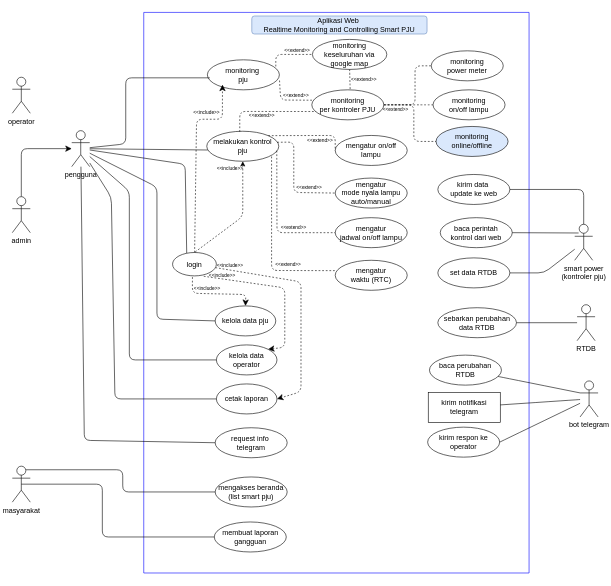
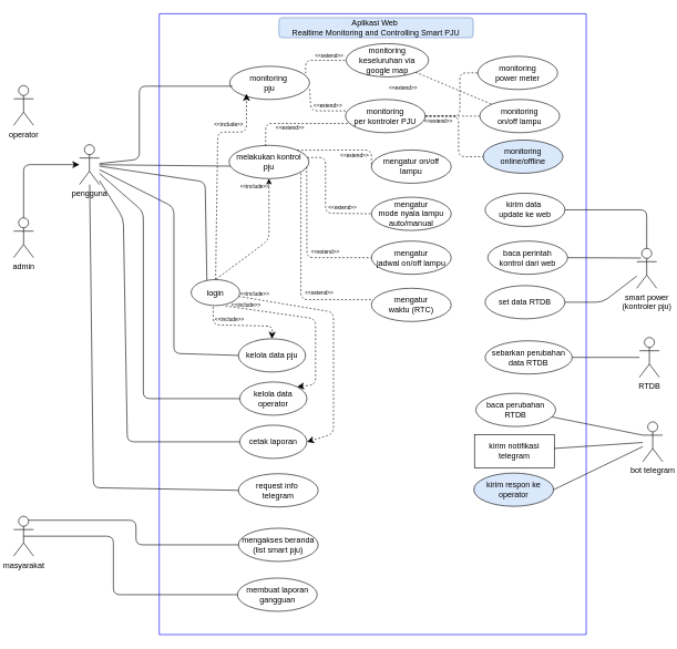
  <mxCell id="0" />
  <mxCell id="1" parent="0" />
  <mxCell id="2" value="" style="swimlane;startSize=0;fillColor=#fff2cc;strokeColor=#0000FF;" parent="1" vertex="1"><mxGeometry x="239" y="20" width="642" height="934" as="geometry"><mxRectangle x="180" y="160" width="50" height="40" as="alternateBounds" /></mxGeometry></mxCell>
  <mxCell id="3" value="monitoring&amp;nbsp;&lt;div&gt;pju&lt;/div&gt;" style="ellipse;whiteSpace=wrap;html=1;" parent="2" vertex="1"><mxGeometry x="106" y="79" width="120" height="50" as="geometry" /></mxCell>
  <mxCell id="4" style="edgeStyle=none;curved=0;rounded=1;orthogonalLoop=1;jettySize=auto;html=1;entryX=1;entryY=0;entryDx=0;entryDy=0;fontSize=12;startSize=8;endSize=8;dashed=1;exitX=0.712;exitY=1.016;exitDx=0;exitDy=0;exitPerimeter=0;" parent="2" source="6" target="51" edge="1"><mxGeometry relative="1" as="geometry"><Array as="points"><mxPoint x="235" y="459" /><mxPoint x="235" y="558" /></Array></mxGeometry></mxCell>
  <mxCell id="5" style="edgeStyle=none;curved=0;rounded=1;orthogonalLoop=1;jettySize=auto;html=1;entryX=1;entryY=0.5;entryDx=0;entryDy=0;fontSize=12;startSize=8;endSize=8;dashed=1;" parent="2" source="6" target="52" edge="1"><mxGeometry relative="1" as="geometry"><Array as="points"><mxPoint x="262" y="449" /><mxPoint x="262" y="632" /></Array></mxGeometry></mxCell>
  <mxCell id="6" value="login" style="ellipse;whiteSpace=wrap;html=1;" parent="2" vertex="1"><mxGeometry x="48" y="400" width="73" height="39" as="geometry" /></mxCell>
  <mxCell id="7" value="melakukan kontrol&lt;div&gt;pju&lt;/div&gt;" style="ellipse;whiteSpace=wrap;html=1;" parent="2" vertex="1"><mxGeometry x="105" y="198" width="120" height="50" as="geometry" /></mxCell>
  <mxCell id="8" value="" style="endArrow=none;dashed=1;html=1;rounded=1;exitX=0.5;exitY=1;exitDx=0;exitDy=0;entryX=0.5;entryY=0;entryDx=0;entryDy=0;startArrow=classic;startFill=1;curved=0;" parent="2" source="7" target="6" edge="1"><mxGeometry width="50" height="50" relative="1" as="geometry"><mxPoint x="169.36" y="303.75" as="sourcePoint" /><mxPoint x="169.64" y="207.35" as="targetPoint" /><Array as="points"><mxPoint x="165" y="340" /></Array></mxGeometry></mxCell>
  <mxCell id="9" value="&amp;lt;&amp;lt;include&amp;gt;&amp;gt;" style="text;html=1;align=center;verticalAlign=middle;whiteSpace=wrap;rounded=0;fontSize=8;" parent="2" vertex="1"><mxGeometry x="114" y="255" width="60" height="10" as="geometry" /></mxCell>
  <mxCell id="10" value="mengatur on/off lampu" style="ellipse;whiteSpace=wrap;html=1;" parent="2" vertex="1"><mxGeometry x="319" y="205" width="120" height="50" as="geometry" /></mxCell>
  <mxCell id="11" value="mengatur&lt;div&gt;mode nyala lampu auto/manual&lt;/div&gt;" style="ellipse;whiteSpace=wrap;html=1;" parent="2" vertex="1"><mxGeometry x="319" y="276" width="120" height="50" as="geometry" /></mxCell>
  <mxCell id="12" value="mengatur&lt;div&gt;jadwal on/off lampu&lt;/div&gt;" style="ellipse;whiteSpace=wrap;html=1;" parent="2" vertex="1"><mxGeometry x="319" y="342" width="120" height="50" as="geometry" /></mxCell>
  <mxCell id="13" value="mengatur&lt;div&gt;waktu (RTC)&lt;/div&gt;" style="ellipse;whiteSpace=wrap;html=1;" parent="2" vertex="1"><mxGeometry x="319" y="413" width="120" height="50" as="geometry" /></mxCell>
  <mxCell id="14" value="" style="endArrow=none;dashed=1;html=1;rounded=1;entryX=0;entryY=0.5;entryDx=0;entryDy=0;exitX=1;exitY=0;exitDx=0;exitDy=0;curved=0;" parent="2" source="7" target="10" edge="1"><mxGeometry width="50" height="50" relative="1" as="geometry"><mxPoint x="209" y="354" as="sourcePoint" /><mxPoint x="259" y="304" as="targetPoint" /><Array as="points"><mxPoint x="319" y="205" /></Array></mxGeometry></mxCell>
  <mxCell id="15" value="&amp;lt;&amp;lt;extend&amp;gt;&amp;gt;" style="text;html=1;align=center;verticalAlign=middle;whiteSpace=wrap;rounded=0;fontSize=8;" parent="2" vertex="1"><mxGeometry x="264" y="209" width="60" height="10" as="geometry" /></mxCell>
  <mxCell id="16" value="" style="endArrow=none;dashed=1;html=1;rounded=1;exitX=0.458;exitY=0.018;exitDx=0;exitDy=0;exitPerimeter=0;entryX=0.064;entryY=0.723;entryDx=0;entryDy=0;entryPerimeter=0;curved=0;" parent="2" source="7" target="27" edge="1"><mxGeometry width="50" height="50" relative="1" as="geometry"><mxPoint x="217" y="186" as="sourcePoint" /><mxPoint x="329" y="129" as="targetPoint" /><Array as="points"><mxPoint x="160" y="165" /></Array></mxGeometry></mxCell>
  <mxCell id="17" value="&amp;lt;&amp;lt;extend&amp;gt;&amp;gt;" style="text;html=1;align=center;verticalAlign=middle;whiteSpace=wrap;rounded=0;fontSize=8;" parent="2" vertex="1"><mxGeometry x="167" y="167" width="60" height="10" as="geometry" /></mxCell>
  <mxCell id="18" value="" style="endArrow=none;dashed=1;html=1;rounded=1;exitX=0.979;exitY=0.368;exitDx=0;exitDy=0;exitPerimeter=0;entryX=0;entryY=0.5;entryDx=0;entryDy=0;curved=0;" parent="2" source="7" target="11" edge="1"><mxGeometry width="50" height="50" relative="1" as="geometry"><mxPoint x="217" y="186" as="sourcePoint" /><mxPoint x="329" y="129" as="targetPoint" /><Array as="points"><mxPoint x="250" y="216" /><mxPoint x="250" y="300" /></Array></mxGeometry></mxCell>
  <mxCell id="19" value="" style="endArrow=none;dashed=1;html=1;rounded=1;exitX=0.972;exitY=0.648;exitDx=0;exitDy=0;exitPerimeter=0;entryX=0;entryY=0.5;entryDx=0;entryDy=0;curved=0;" parent="2" source="7" target="12" edge="1"><mxGeometry width="50" height="50" relative="1" as="geometry"><mxPoint x="232" y="197" as="sourcePoint" /><mxPoint x="331" y="208" as="targetPoint" /><Array as="points"><mxPoint x="222" y="367" /></Array></mxGeometry></mxCell>
  <mxCell id="20" value="" style="endArrow=none;dashed=1;html=1;rounded=1;exitX=0.908;exitY=0.842;exitDx=0;exitDy=0;exitPerimeter=0;entryX=0.017;entryY=0.345;entryDx=0;entryDy=0;entryPerimeter=0;curved=0;" parent="2" edge="1"><mxGeometry width="50" height="50" relative="1" as="geometry"><mxPoint x="212.96" y="240.1" as="sourcePoint" /><mxPoint x="320.04" y="430.25" as="targetPoint" /><Array as="points"><mxPoint x="213" y="430" /></Array></mxGeometry></mxCell>
  <mxCell id="21" value="&amp;lt;&amp;lt;extend&amp;gt;&amp;gt;" style="text;html=1;align=center;verticalAlign=middle;whiteSpace=wrap;rounded=0;fontSize=8;" parent="2" vertex="1"><mxGeometry x="246" y="286" width="60" height="10" as="geometry" /></mxCell>
  <mxCell id="22" value="&amp;lt;&amp;lt;extend&amp;gt;&amp;gt;" style="text;html=1;align=center;verticalAlign=middle;whiteSpace=wrap;rounded=0;fontSize=8;" parent="2" vertex="1"><mxGeometry x="220" y="353" width="60" height="10" as="geometry" /></mxCell>
  <mxCell id="23" value="&amp;lt;&amp;lt;extend&amp;gt;&amp;gt;" style="text;html=1;align=center;verticalAlign=middle;whiteSpace=wrap;rounded=0;fontSize=8;" parent="2" vertex="1"><mxGeometry x="211" y="415" width="60" height="10" as="geometry" /></mxCell>
  <mxCell id="24" value="Aplikasi Web&amp;nbsp;&lt;div&gt;Realtime Monitoring and Controlling Smart PJU&lt;/div&gt;" style="text;html=1;align=center;verticalAlign=middle;whiteSpace=wrap;rounded=1;fillColor=#dae8fc;strokeColor=#6c8ebf;fillStyle=solid;gradientColor=none;perimeterSpacing=0;strokeWidth=1;spacingTop=1;spacingBottom=1;" parent="2" vertex="1"><mxGeometry x="180" y="6" width="292" height="30" as="geometry" /></mxCell>
  <mxCell id="25" style="edgeStyle=none;curved=0;rounded=1;orthogonalLoop=1;jettySize=auto;html=1;exitX=1;exitY=0.5;exitDx=0;exitDy=0;entryX=0;entryY=0.5;entryDx=0;entryDy=0;fontSize=12;startSize=8;endSize=8;endArrow=none;endFill=0;dashed=1;" parent="2" source="27" target="43" edge="1"><mxGeometry relative="1" as="geometry"><Array as="points"><mxPoint x="452" y="154" /><mxPoint x="452" y="89" /></Array></mxGeometry></mxCell>
  <mxCell id="26" value="monitoring keseluruhan via&lt;div&gt;google map&lt;/div&gt;" style="ellipse;whiteSpace=wrap;html=1;" parent="2" vertex="1"><mxGeometry x="281" y="45" width="124" height="50" as="geometry" /></mxCell>
  <mxCell id="27" value="monitoring&lt;div&gt;per kontroler PJU&lt;/div&gt;" style="ellipse;whiteSpace=wrap;html=1;" parent="2" vertex="1"><mxGeometry x="280" y="129" width="120" height="50" as="geometry" /></mxCell>
  <mxCell id="28" value="" style="endArrow=none;dashed=1;html=1;rounded=1;entryX=0;entryY=0.5;entryDx=0;entryDy=0;exitX=0.95;exitY=0.22;exitDx=0;exitDy=0;exitPerimeter=0;curved=0;" parent="2" source="3" target="26" edge="1"><mxGeometry width="50" height="50" relative="1" as="geometry"><mxPoint x="210" y="100" as="sourcePoint" /><mxPoint x="260" y="50" as="targetPoint" /><Array as="points"><mxPoint x="220" y="70" /></Array></mxGeometry></mxCell>
  <mxCell id="29" value="" style="endArrow=none;dashed=1;html=1;rounded=1;exitX=1.002;exitY=0.689;exitDx=0;exitDy=0;exitPerimeter=0;entryX=0.025;entryY=0.346;entryDx=0;entryDy=0;entryPerimeter=0;curved=0;" parent="2" source="3" target="27" edge="1"><mxGeometry width="50" height="50" relative="1" as="geometry"><mxPoint x="170" y="209" as="sourcePoint" /><mxPoint x="290" y="159" as="targetPoint" /><Array as="points"><mxPoint x="228" y="146" /></Array></mxGeometry></mxCell>
  <mxCell id="30" value="&amp;lt;&amp;lt;extend&amp;gt;&amp;gt;" style="text;html=1;align=center;verticalAlign=middle;whiteSpace=wrap;rounded=0;fontSize=8;" parent="2" vertex="1"><mxGeometry x="226" y="58" width="60" height="10" as="geometry" /></mxCell>
  <mxCell id="31" value="&amp;lt;&amp;lt;extend&amp;gt;&amp;gt;" style="text;html=1;align=center;verticalAlign=middle;whiteSpace=wrap;rounded=0;fontSize=8;" parent="2" vertex="1"><mxGeometry x="224" y="134" width="60" height="10" as="geometry" /></mxCell>
  <mxCell id="32" style="edgeStyle=none;curved=0;rounded=1;orthogonalLoop=1;jettySize=auto;html=1;entryX=0.21;entryY=0.828;entryDx=0;entryDy=0;entryPerimeter=0;fontSize=12;startSize=8;endSize=8;dashed=1;" parent="2" source="6" target="3" edge="1"><mxGeometry relative="1" as="geometry"><Array as="points"><mxPoint x="88" y="178" /><mxPoint x="131" y="178" /></Array></mxGeometry></mxCell>
  <mxCell id="33" value="&amp;lt;&amp;lt;include&amp;gt;&amp;gt;" style="text;html=1;align=center;verticalAlign=middle;whiteSpace=wrap;rounded=0;fontSize=8;" parent="2" vertex="1"><mxGeometry x="75" y="161" width="60" height="10" as="geometry" /></mxCell>
  <mxCell id="34" value="kirim data&amp;nbsp;&lt;div&gt;update ke web&lt;/div&gt;" style="ellipse;whiteSpace=wrap;html=1;" parent="2" vertex="1"><mxGeometry x="490" y="270" width="120" height="50" as="geometry" /></mxCell>
  <mxCell id="35" value="baca perintah&lt;div&gt;kontrol dari web&lt;/div&gt;" style="ellipse;whiteSpace=wrap;html=1;" parent="2" vertex="1"><mxGeometry x="494" y="342" width="120" height="50" as="geometry" /></mxCell>
  <mxCell id="36" style="edgeStyle=none;curved=0;rounded=1;orthogonalLoop=1;jettySize=auto;html=1;entryX=1;entryY=0.5;entryDx=0;entryDy=0;fontSize=12;startSize=8;endSize=8;endArrow=none;endFill=0;" parent="2" source="37" target="55" edge="1"><mxGeometry relative="1" as="geometry"><Array as="points"><mxPoint x="667" y="434" /></Array></mxGeometry></mxCell>
  <mxCell id="37" value="smart power&lt;div&gt;(kontroler pju)&lt;/div&gt;" style="shape=umlActor;verticalLabelPosition=bottom;verticalAlign=top;html=1;outlineConnect=0;" parent="2" vertex="1"><mxGeometry x="718" y="353" width="30" height="60" as="geometry" /></mxCell>
  <mxCell id="38" value="" style="endArrow=none;html=1;rounded=1;entryX=0.5;entryY=0;entryDx=0;entryDy=0;entryPerimeter=0;exitX=1;exitY=0.5;exitDx=0;exitDy=0;curved=0;" parent="2" source="34" target="37" edge="1"><mxGeometry width="50" height="50" relative="1" as="geometry"><mxPoint x="510" y="475" as="sourcePoint" /><mxPoint x="560" y="425" as="targetPoint" /><Array as="points"><mxPoint x="733" y="295" /></Array></mxGeometry></mxCell>
  <mxCell id="39" value="" style="endArrow=none;html=1;rounded=1;curved=0;exitX=1;exitY=0.5;exitDx=0;exitDy=0;entryX=0.218;entryY=0.242;entryDx=0;entryDy=0;entryPerimeter=0;" parent="2" source="35" target="37" edge="1"><mxGeometry width="50" height="50" relative="1" as="geometry"><mxPoint x="640" y="355" as="sourcePoint" /><mxPoint x="710" y="367" as="targetPoint" /><Array as="points" /></mxGeometry></mxCell>
  <mxCell id="40" value="monitoring&lt;div&gt;online/offline&lt;/div&gt;" style="ellipse;whiteSpace=wrap;html=1;fillColor=#dae8fc;" parent="2" vertex="1"><mxGeometry x="487" y="190" width="120" height="50" as="geometry" /></mxCell>
  <mxCell id="41" style="edgeStyle=none;curved=1;rounded=0;orthogonalLoop=1;jettySize=auto;html=1;fontSize=12;startSize=8;endSize=8;dashed=1;endArrow=none;endFill=0;" parent="2" source="42" target="27" edge="1"><mxGeometry relative="1" as="geometry" /></mxCell>
  <mxCell id="42" value="monitoring&lt;div&gt;on/off lampu&lt;/div&gt;" style="ellipse;whiteSpace=wrap;html=1;" parent="2" vertex="1"><mxGeometry x="482" y="129" width="120" height="50" as="geometry" /></mxCell>
  <mxCell id="43" value="monitoring&lt;div&gt;power meter&lt;/div&gt;" style="ellipse;whiteSpace=wrap;html=1;" parent="2" vertex="1"><mxGeometry x="479" y="64" width="120" height="50" as="geometry" /></mxCell>
  <mxCell id="44" value="kelola data pju" style="ellipse;whiteSpace=wrap;html=1;" parent="2" vertex="1"><mxGeometry x="119" y="489" width="101" height="50" as="geometry" /></mxCell>
  <mxCell id="45" style="edgeStyle=none;curved=0;rounded=1;orthogonalLoop=1;jettySize=auto;html=1;entryX=0.5;entryY=0;entryDx=0;entryDy=0;fontSize=12;startSize=8;endSize=8;dashed=1;exitX=0.454;exitY=1.052;exitDx=0;exitDy=0;exitPerimeter=0;" parent="2" source="6" target="44" edge="1"><mxGeometry relative="1" as="geometry"><Array as="points"><mxPoint x="81" y="468" /><mxPoint x="170" y="470" /></Array></mxGeometry></mxCell>
- <mxCell id="46" style="edgeStyle=none;curved=1;rounded=0;orthogonalLoop=1;jettySize=auto;html=1;entryX=0.533;entryY=0.022;entryDx=0;entryDy=0;entryPerimeter=0;fontSize=12;startSize=8;endSize=8;dashed=1;endArrow=none;endFill=0;" parent="2" source="26" target="27" edge="1"><mxGeometry relative="1" as="geometry" /></mxCell>
+ <mxCell id="46" style="edgeStyle=none;curved=1;rounded=0;orthogonalLoop=1;jettySize=auto;html=1;fontSize=12;startSize=8;endSize=8;dashed=1;endArrow=none;endFill=0;" parent="2" source="26" target="42" edge="1"><mxGeometry relative="1" as="geometry" /></mxCell>
  <mxCell id="47" style="edgeStyle=none;curved=0;rounded=1;orthogonalLoop=1;jettySize=auto;html=1;exitX=1;exitY=0.5;exitDx=0;exitDy=0;entryX=0;entryY=0.5;entryDx=0;entryDy=0;fontSize=12;startSize=8;endSize=8;endArrow=none;endFill=0;dashed=1;" parent="2" source="27" target="40" edge="1"><mxGeometry relative="1" as="geometry"><mxPoint x="410" y="164" as="sourcePoint" /><mxPoint x="489" y="99" as="targetPoint" /><Array as="points"><mxPoint x="450" y="154" /><mxPoint x="450" y="215" /></Array></mxGeometry></mxCell>
  <mxCell id="48" value="&amp;lt;&amp;lt;extend&amp;gt;&amp;gt;" style="text;html=1;align=center;verticalAlign=middle;whiteSpace=wrap;rounded=0;fontSize=8;" parent="2" vertex="1"><mxGeometry x="390" y="157" width="60" height="10" as="geometry" /></mxCell>
  <mxCell id="49" value="&amp;lt;&amp;lt;extend&amp;gt;&amp;gt;" style="text;html=1;align=center;verticalAlign=middle;whiteSpace=wrap;rounded=0;fontSize=8;" parent="2" vertex="1"><mxGeometry x="337" y="106" width="60" height="10" as="geometry" /></mxCell>
  <mxCell id="50" value="&amp;lt;&amp;lt;include&amp;gt;&amp;gt;" style="text;html=1;align=center;verticalAlign=middle;whiteSpace=wrap;rounded=0;fontSize=8;" parent="2" vertex="1"><mxGeometry x="76" y="455" width="60" height="10" as="geometry" /></mxCell>
  <mxCell id="51" value="kelola data operator" style="ellipse;whiteSpace=wrap;html=1;" parent="2" vertex="1"><mxGeometry x="121" y="554" width="101" height="50" as="geometry" /></mxCell>
  <mxCell id="52" value="cetak laporan" style="ellipse;whiteSpace=wrap;html=1;" parent="2" vertex="1"><mxGeometry x="121" y="619" width="101" height="50" as="geometry" /></mxCell>
  <mxCell id="53" value="kirim notifikasi&lt;div&gt;telegram&lt;/div&gt;" style="whiteSpace=wrap;html=1;rounded=0;" parent="2" vertex="1"><mxGeometry x="474" y="633" width="120" height="50" as="geometry" /></mxCell>
  <mxCell id="54" value="request info&amp;nbsp;&lt;div&gt;telegram&lt;/div&gt;" style="ellipse;whiteSpace=wrap;html=1;" parent="2" vertex="1"><mxGeometry x="119" y="692" width="120" height="50" as="geometry" /></mxCell>
  <mxCell id="55" value="set data RTDB" style="ellipse;whiteSpace=wrap;html=1;" parent="2" vertex="1"><mxGeometry x="490" y="409" width="120" height="50" as="geometry" /></mxCell>
  <mxCell id="56" value="sebarkan perubahan data RTDB" style="ellipse;whiteSpace=wrap;html=1;" parent="2" vertex="1"><mxGeometry x="490" y="492" width="131" height="50" as="geometry" /></mxCell>
- <mxCell id="57" value="kirim respon ke operator" style="ellipse;whiteSpace=wrap;html=1;" parent="2" vertex="1"><mxGeometry x="473" y="691" width="120" height="50" as="geometry" /></mxCell>
+ <mxCell id="57" value="kirim respon ke operator" style="ellipse;whiteSpace=wrap;html=1;fillColor=#dae8fc;" parent="2" vertex="1"><mxGeometry x="473" y="691" width="120" height="50" as="geometry" /></mxCell>
  <mxCell id="58" value="baca perubahan RTDB" style="ellipse;whiteSpace=wrap;html=1;" parent="2" vertex="1"><mxGeometry x="476" y="571" width="120" height="50" as="geometry" /></mxCell>
  <mxCell id="59" value="&amp;lt;&amp;lt;include&amp;gt;&amp;gt;" style="text;html=1;align=center;verticalAlign=middle;whiteSpace=wrap;rounded=0;fontSize=8;" parent="2" vertex="1"><mxGeometry x="114" y="417" width="60" height="10" as="geometry" /></mxCell>
  <mxCell id="60" value="&amp;lt;&amp;lt;include&amp;gt;&amp;gt;" style="text;html=1;align=center;verticalAlign=middle;whiteSpace=wrap;rounded=0;fontSize=8;" parent="2" vertex="1"><mxGeometry x="101" y="433" width="60" height="10" as="geometry" /></mxCell>
  <mxCell id="61" value="mengakses beranda&lt;div&gt;(list smart pju)&lt;/div&gt;" style="ellipse;whiteSpace=wrap;html=1;" vertex="1" parent="2"><mxGeometry x="119" y="774" width="120" height="50" as="geometry" /></mxCell>
  <mxCell id="62" value="membuat laporan gangguan" style="ellipse;whiteSpace=wrap;html=1;" vertex="1" parent="2"><mxGeometry x="117.5" y="849" width="120" height="50" as="geometry" /></mxCell>
  <mxCell id="63" style="edgeStyle=none;curved=0;rounded=1;orthogonalLoop=1;jettySize=auto;html=1;fontSize=12;startSize=8;endSize=8;endArrow=none;endFill=0;entryX=0.323;entryY=0.024;entryDx=0;entryDy=0;entryPerimeter=0;" parent="1" source="68" target="6" edge="1"><mxGeometry relative="1" as="geometry"><Array as="points"><mxPoint x="308" y="273" /></Array></mxGeometry></mxCell>
  <mxCell id="64" style="edgeStyle=none;curved=0;rounded=1;orthogonalLoop=1;jettySize=auto;html=1;entryX=0;entryY=0.5;entryDx=0;entryDy=0;fontSize=12;startSize=8;endSize=8;endArrow=none;endFill=0;" parent="1" source="68" target="44" edge="1"><mxGeometry relative="1" as="geometry"><Array as="points"><mxPoint x="261" y="311" /><mxPoint x="261" y="531" /></Array></mxGeometry></mxCell>
  <mxCell id="65" style="edgeStyle=none;curved=0;rounded=1;orthogonalLoop=1;jettySize=auto;html=1;entryX=0;entryY=0.5;entryDx=0;entryDy=0;fontSize=12;startSize=8;endSize=8;endArrow=none;endFill=0;" parent="1" source="68" target="51" edge="1"><mxGeometry relative="1" as="geometry"><Array as="points"><mxPoint x="215" y="318" /><mxPoint x="215" y="599" /></Array></mxGeometry></mxCell>
  <mxCell id="66" style="edgeStyle=none;curved=0;rounded=1;orthogonalLoop=1;jettySize=auto;html=1;entryX=0;entryY=0.5;entryDx=0;entryDy=0;fontSize=12;startSize=8;endSize=8;endArrow=none;endFill=0;" parent="1" source="68" target="52" edge="1"><mxGeometry relative="1" as="geometry"><Array as="points"><mxPoint x="185" y="328" /><mxPoint x="191" y="664" /></Array></mxGeometry></mxCell>
  <mxCell id="67" style="edgeStyle=none;curved=0;rounded=1;orthogonalLoop=1;jettySize=auto;html=1;entryX=0;entryY=0.5;entryDx=0;entryDy=0;fontSize=12;startSize=8;endSize=8;endArrow=none;endFill=0;" parent="1" source="68" target="54" edge="1"><mxGeometry relative="1" as="geometry"><Array as="points"><mxPoint x="140" y="733" /></Array></mxGeometry></mxCell>
  <mxCell id="68" value="pengguna" style="shape=umlActor;verticalLabelPosition=bottom;verticalAlign=top;html=1;outlineConnect=0;" parent="1" vertex="1"><mxGeometry x="119" y="217" width="30" height="60" as="geometry" /></mxCell>
  <mxCell id="69" value="" style="endArrow=none;html=1;rounded=1;curved=0;" parent="1" source="68" edge="1"><mxGeometry width="50" height="50" relative="1" as="geometry"><mxPoint x="149" y="239" as="sourcePoint" /><mxPoint x="349" y="129" as="targetPoint" /><Array as="points"><mxPoint x="209" y="239" /><mxPoint x="209" y="129" /></Array></mxGeometry></mxCell>
  <mxCell id="70" value="" style="endArrow=none;html=1;rounded=0;entryX=0.015;entryY=0.625;entryDx=0;entryDy=0;entryPerimeter=0;" parent="1" source="68" target="7" edge="1"><mxGeometry width="50" height="50" relative="1" as="geometry"><mxPoint x="249" y="229" as="sourcePoint" /><mxPoint x="299" y="179" as="targetPoint" /></mxGeometry></mxCell>
  <mxCell id="71" value="operator" style="shape=umlActor;verticalLabelPosition=bottom;verticalAlign=top;html=1;outlineConnect=0;" parent="1" vertex="1"><mxGeometry x="20" y="128" width="30" height="60" as="geometry" /></mxCell>
  <mxCell id="72" style="edgeStyle=none;curved=0;rounded=1;orthogonalLoop=1;jettySize=auto;html=1;fontSize=12;startSize=8;endSize=8;" parent="1" source="73" target="68" edge="1"><mxGeometry relative="1" as="geometry"><Array as="points"><mxPoint x="35" y="247" /></Array></mxGeometry></mxCell>
  <mxCell id="73" value="admin" style="shape=umlActor;verticalLabelPosition=bottom;verticalAlign=top;html=1;outlineConnect=0;" parent="1" vertex="1"><mxGeometry x="20" y="327" width="30" height="60" as="geometry" /></mxCell>
  <mxCell id="74" style="edgeStyle=none;curved=1;rounded=0;orthogonalLoop=1;jettySize=auto;html=1;fontSize=12;startSize=8;endSize=8;endArrow=none;endFill=0;" parent="1" source="75" target="53" edge="1"><mxGeometry relative="1" as="geometry" /></mxCell>
  <mxCell id="75" value="bot telegram" style="shape=umlActor;verticalLabelPosition=bottom;verticalAlign=top;html=1;outlineConnect=0;" parent="1" vertex="1"><mxGeometry x="966" y="634" width="30" height="60" as="geometry" /></mxCell>
  <mxCell id="76" value="RTDB" style="shape=umlActor;verticalLabelPosition=bottom;verticalAlign=top;html=1;outlineConnect=0;" parent="1" vertex="1"><mxGeometry x="961" y="507" width="30" height="60" as="geometry" /></mxCell>
  <mxCell id="77" style="edgeStyle=none;curved=0;rounded=1;orthogonalLoop=1;jettySize=auto;html=1;fontSize=12;startSize=8;endSize=8;endArrow=none;endFill=0;" parent="1" source="56" target="76" edge="1"><mxGeometry relative="1" as="geometry" /></mxCell>
  <mxCell id="78" style="edgeStyle=none;curved=1;rounded=0;orthogonalLoop=1;jettySize=auto;html=1;fontSize=12;startSize=8;endSize=8;endArrow=none;endFill=0;exitX=1;exitY=0.5;exitDx=0;exitDy=0;" parent="1" source="57" target="75" edge="1"><mxGeometry relative="1" as="geometry" /></mxCell>
  <mxCell id="79" style="edgeStyle=none;curved=1;rounded=0;orthogonalLoop=1;jettySize=auto;html=1;entryX=0;entryY=0.333;entryDx=0;entryDy=0;entryPerimeter=0;fontSize=12;startSize=8;endSize=8;endArrow=none;endFill=0;" parent="1" source="58" target="75" edge="1"><mxGeometry relative="1" as="geometry" /></mxCell>
  <mxCell id="80" style="edgeStyle=orthogonalEdgeStyle;rounded=1;orthogonalLoop=1;jettySize=auto;html=1;exitX=0.75;exitY=0.1;exitDx=0;exitDy=0;exitPerimeter=0;entryX=0;entryY=0.5;entryDx=0;entryDy=0;curved=0;endArrow=none;endFill=0;" edge="1" parent="1" source="82" target="61"><mxGeometry relative="1" as="geometry" /></mxCell>
  <mxCell id="81" style="edgeStyle=orthogonalEdgeStyle;rounded=1;orthogonalLoop=1;jettySize=auto;html=1;exitX=0.5;exitY=0.5;exitDx=0;exitDy=0;exitPerimeter=0;entryX=0;entryY=0.5;entryDx=0;entryDy=0;curved=0;endArrow=none;endFill=0;" edge="1" parent="1" source="82" target="62"><mxGeometry relative="1" as="geometry"><Array as="points"><mxPoint x="170" y="806" /><mxPoint x="170" y="894" /></Array></mxGeometry></mxCell>
  <mxCell id="82" value="masyarakat" style="shape=umlActor;verticalLabelPosition=bottom;verticalAlign=top;html=1;outlineConnect=0;" vertex="1" parent="1"><mxGeometry x="20" y="776" width="30" height="60" as="geometry" /></mxCell>
